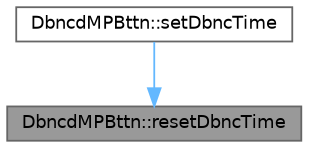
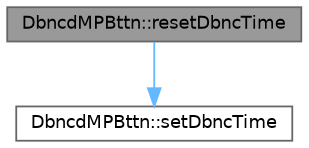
  digraph {
    rankdir=TB
    node [fontname=Helvetica fontsize=10 shape=box style=filled]
    n1 [color=gray40 fillcolor=grey60 fontcolor=black height=0.2 label="DbncdMPBttn::resetDbncTime" width=0.4]
    n2 [color=grey40 fillcolor=white height=0.2 label="DbncdMPBttn::setDbncTime" width=0.4]
-   n2 -> n1 [color=steelblue1 fontname=Helvetica fontsize=10 labelfontname=Helvetica labelfontsize=10 style=solid]
+   n1 -> n2 [color=steelblue1 fontname=Helvetica fontsize=10 labelfontname=Helvetica labelfontsize=10 style=solid]
  }
